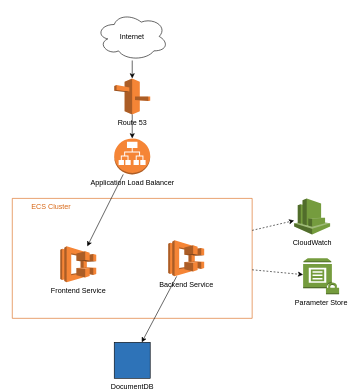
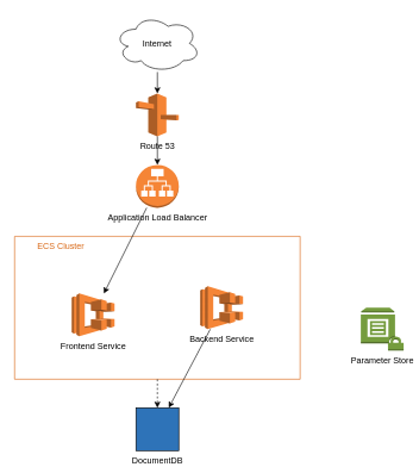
  <mxCell id="0" />
  <mxCell id="1" parent="0" />
  <mxCell id="2" value="Internet" style="ellipse;shape=cloud;whiteSpace=wrap;html=1;" vertex="1" parent="1"><mxGeometry x="160" y="20" width="120" height="80" as="geometry" /></mxCell>
  <mxCell id="3" value="Route 53" style="outlineConnect=0;dashed=0;verticalLabelPosition=bottom;verticalAlign=top;align=center;html=1;shape=mxgraph.aws3.route_53;fillColor=#F58536;gradientColor=none;" vertex="1" parent="1"><mxGeometry x="190" y="130" width="60" height="60" as="geometry" /></mxCell>
  <mxCell id="4" value="Application Load Balancer" style="outlineConnect=0;dashed=0;verticalLabelPosition=bottom;verticalAlign=top;align=center;html=1;shape=mxgraph.aws3.application_load_balancer;fillColor=#F58536;gradientColor=none;" vertex="1" parent="1"><mxGeometry x="190" y="230" width="60" height="60" as="geometry" /></mxCell>
  <mxCell id="5" value="ECS Cluster" style="points=[[0,0],[0.25,0],[0.5,0],[0.75,0],[1,0],[1,0.25],[1,0.5],[1,0.75],[1,1],[0.75,1],[0.5,1],[0.25,1],[0,1],[0,0.75],[0,0.5],[0,0.25]];outlineConnect=0;gradientColor=none;html=1;whiteSpace=wrap;fontSize=12;fontStyle=0;container=1;pointerEvents=0;collapsible=0;recursiveResize=0;shape=mxgraph.aws4.group;grIcon=mxgraph.aws4.group_elastic_container_service;strokeColor=#D86613;fillColor=none;verticalAlign=top;align=left;spacingLeft=30;fontColor=#D86613;dashed=0;" vertex="1" parent="1"><mxGeometry x="20" y="330" width="400" height="200" as="geometry" /></mxCell>
  <mxCell id="6" value="Frontend Service" style="outlineConnect=0;dashed=0;verticalLabelPosition=bottom;verticalAlign=top;align=center;html=1;shape=mxgraph.aws3.ecs;fillColor=#F58536;gradientColor=none;" vertex="1" parent="5"><mxGeometry x="80" y="80" width="60" height="60" as="geometry" /></mxCell>
  <mxCell id="7" value="Backend Service" style="outlineConnect=0;dashed=0;verticalLabelPosition=bottom;verticalAlign=top;align=center;html=1;shape=mxgraph.aws3.ecs;fillColor=#F58536;gradientColor=none;" vertex="1" parent="5"><mxGeometry x="260" y="70" width="60" height="60" as="geometry" /></mxCell>
  <mxCell id="8" value="DocumentDB" style="outlineConnect=0;dashed=0;verticalLabelPosition=bottom;verticalAlign=top;align=center;html=1;shape=mxgraph.aws3.documentdb;fillColor=#2E73B8;gradientColor=none;" vertex="1" parent="1"><mxGeometry x="190" y="570" width="60" height="60" as="geometry" /></mxCell>
- <mxCell id="9" value="CloudWatch" style="outlineConnect=0;dashed=0;verticalLabelPosition=bottom;verticalAlign=top;align=center;html=1;shape=mxgraph.aws3.cloudwatch;fillColor=#759C3E;gradientColor=none;" vertex="1" parent="1"><mxGeometry x="490" y="330" width="60" height="60" as="geometry" /></mxCell>
  <mxCell id="10" value="Parameter Store" style="outlineConnect=0;dashed=0;verticalLabelPosition=bottom;verticalAlign=top;align=center;html=1;shape=mxgraph.aws3.parameter_store;fillColor=#759C3E;gradientColor=none;" vertex="1" parent="1"><mxGeometry x="505" y="430" width="60" height="60" as="geometry" /></mxCell>
  <mxCell id="11" value="" style="endArrow=classic;html=1;rounded=0;" edge="1" parent="1" source="2" target="3"><mxGeometry width="50" height="50" relative="1" as="geometry" /></mxCell>
  <mxCell id="12" value="" style="endArrow=classic;html=1;rounded=0;" edge="1" parent="1" source="3" target="4"><mxGeometry width="50" height="50" relative="1" as="geometry" /></mxCell>
  <mxCell id="13" value="" style="endArrow=classic;html=1;rounded=0;" edge="1" parent="1" source="4" target="6"><mxGeometry width="50" height="50" relative="1" as="geometry" /></mxCell>
  <mxCell id="14" value="" style="endArrow=classic;html=1;rounded=0;" edge="1" parent="1" source="7" target="8"><mxGeometry width="50" height="50" relative="1" as="geometry" /></mxCell>
- <mxCell id="15" value="" style="endArrow=classic;html=1;rounded=0;dashed=1;" edge="1" parent="1" source="5" target="9"><mxGeometry width="50" height="50" relative="1" as="geometry" /></mxCell>
- <mxCell id="16" value="" style="endArrow=classic;html=1;rounded=0;dashed=1;" edge="1" parent="1" source="5" target="10"><mxGeometry width="50" height="50" relative="1" as="geometry" /></mxCell>
+ <mxCell id="16" value="" style="endArrow=classic;html=1;rounded=0;dashed=1;" edge="1" parent="1" source="5" target="8"><mxGeometry width="50" height="50" relative="1" as="geometry" /></mxCell>
